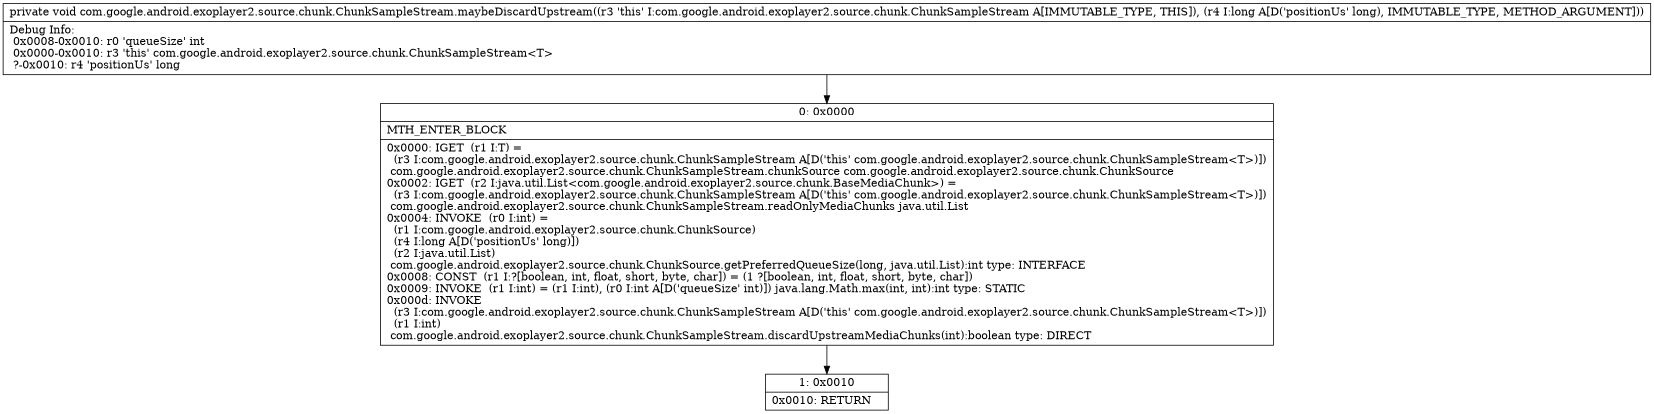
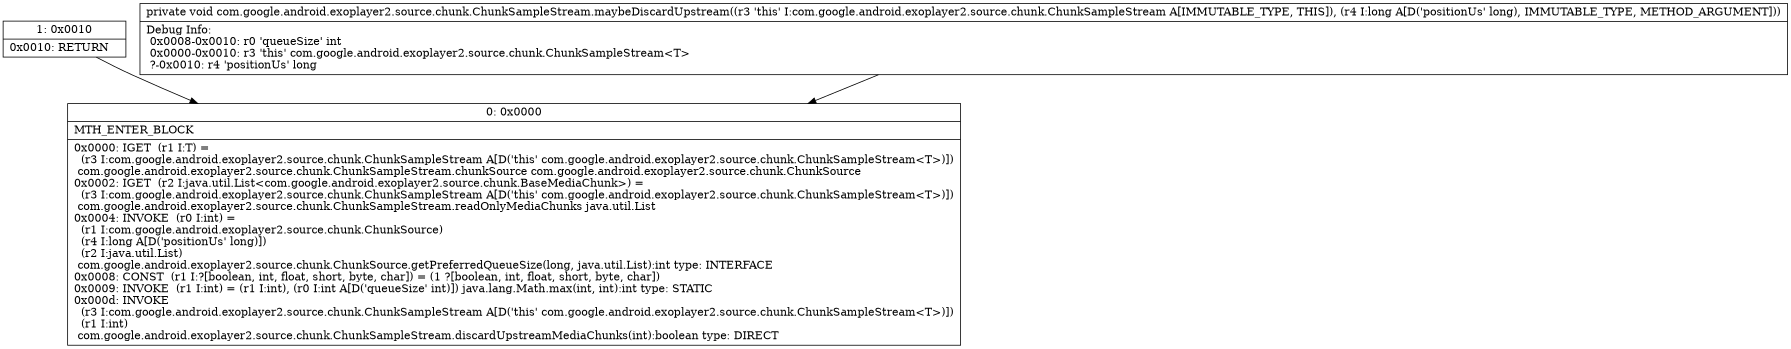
  digraph {
    node [shape=record]
    n1 [label="{0\:\ 0x0000|MTH_ENTER_BLOCK\l|0x0000: IGET  (r1 I:T) = \l  (r3 I:com.google.android.exoplayer2.source.chunk.ChunkSampleStream A[D('this' com.google.android.exoplayer2.source.chunk.ChunkSampleStream\<T\>)])\l com.google.android.exoplayer2.source.chunk.ChunkSampleStream.chunkSource com.google.android.exoplayer2.source.chunk.ChunkSource \l0x0002: IGET  (r2 I:java.util.List\<com.google.android.exoplayer2.source.chunk.BaseMediaChunk\>) = \l  (r3 I:com.google.android.exoplayer2.source.chunk.ChunkSampleStream A[D('this' com.google.android.exoplayer2.source.chunk.ChunkSampleStream\<T\>)])\l com.google.android.exoplayer2.source.chunk.ChunkSampleStream.readOnlyMediaChunks java.util.List \l0x0004: INVOKE  (r0 I:int) = \l  (r1 I:com.google.android.exoplayer2.source.chunk.ChunkSource)\l  (r4 I:long A[D('positionUs' long)])\l  (r2 I:java.util.List)\l com.google.android.exoplayer2.source.chunk.ChunkSource.getPreferredQueueSize(long, java.util.List):int type: INTERFACE \l0x0008: CONST  (r1 I:?[boolean, int, float, short, byte, char]) = (1 ?[boolean, int, float, short, byte, char]) \l0x0009: INVOKE  (r1 I:int) = (r1 I:int), (r0 I:int A[D('queueSize' int)]) java.lang.Math.max(int, int):int type: STATIC \l0x000d: INVOKE  \l  (r3 I:com.google.android.exoplayer2.source.chunk.ChunkSampleStream A[D('this' com.google.android.exoplayer2.source.chunk.ChunkSampleStream\<T\>)])\l  (r1 I:int)\l com.google.android.exoplayer2.source.chunk.ChunkSampleStream.discardUpstreamMediaChunks(int):boolean type: DIRECT \l}"]
    n2 [label="{1\:\ 0x0010|0x0010: RETURN   \l}"]
    n3 [label="{private void com.google.android.exoplayer2.source.chunk.ChunkSampleStream.maybeDiscardUpstream((r3 'this' I:com.google.android.exoplayer2.source.chunk.ChunkSampleStream A[IMMUTABLE_TYPE, THIS]), (r4 I:long A[D('positionUs' long), IMMUTABLE_TYPE, METHOD_ARGUMENT]))  | Debug Info:\l  0x0008\-0x0010: r0 'queueSize' int\l  0x0000\-0x0010: r3 'this' com.google.android.exoplayer2.source.chunk.ChunkSampleStream\<T\>\l  ?\-0x0010: r4 'positionUs' long\l}"]
-   n1 -> n2
+   n2 -> n1
    n3 -> n1
  }
